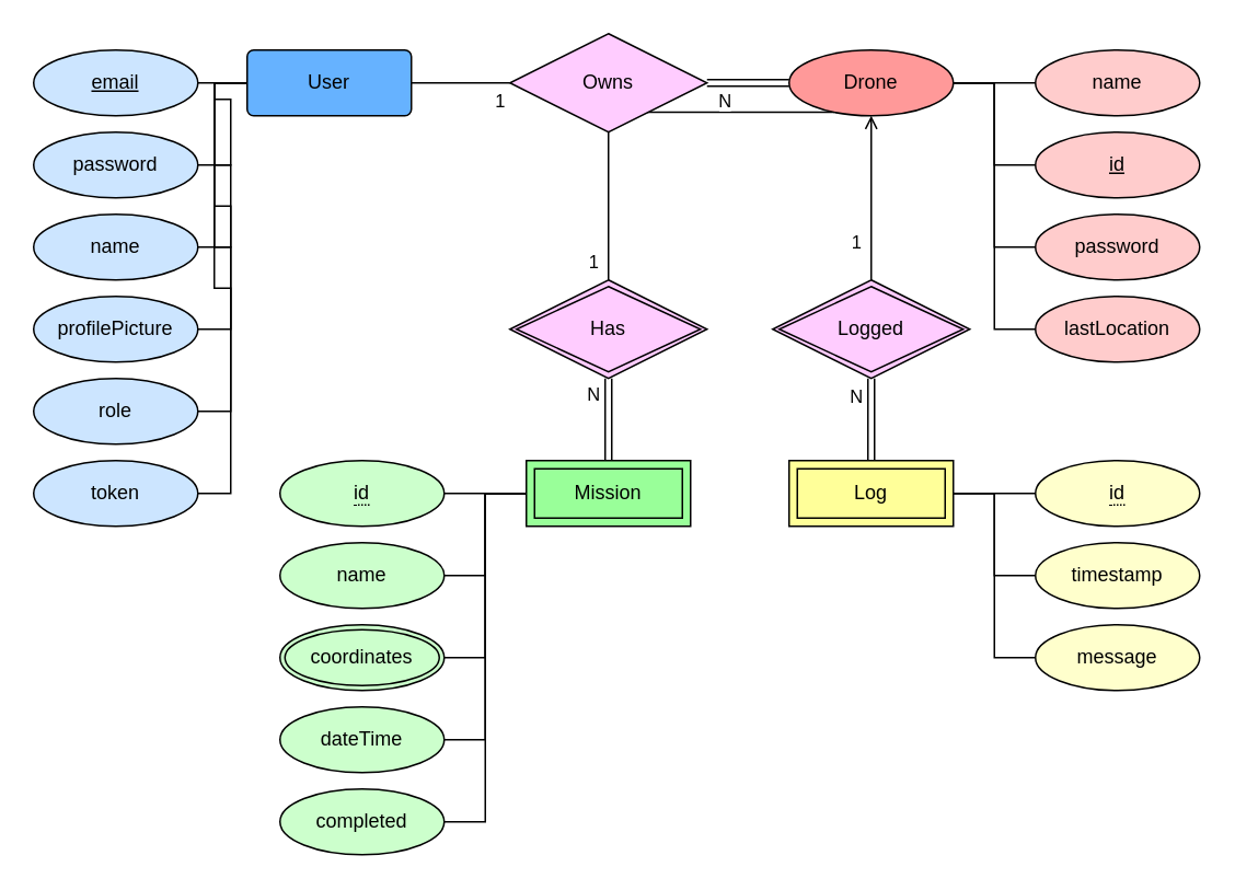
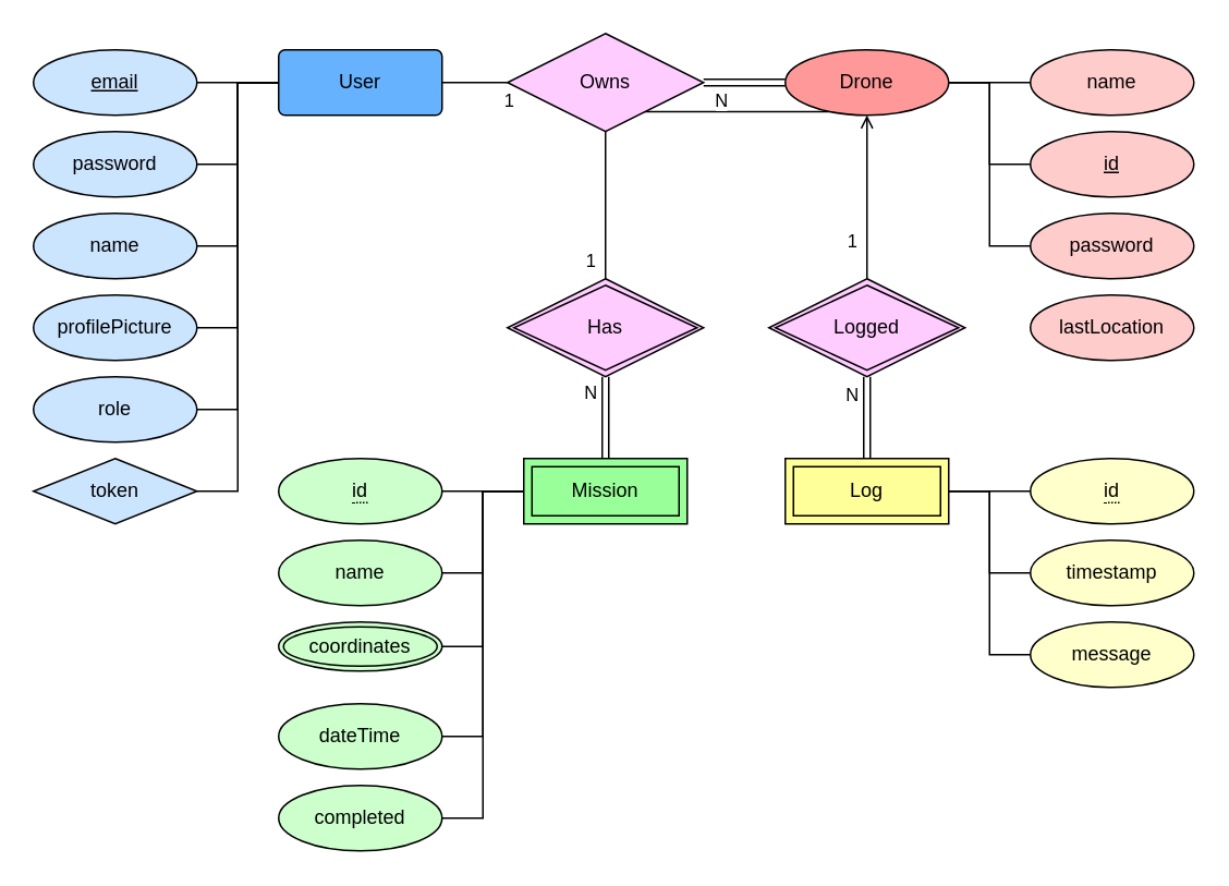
  <mxCell id="0" />
  <mxCell id="1" parent="0" />
  <mxCell id="2" style="edgeStyle=orthogonalEdgeStyle;rounded=0;orthogonalLoop=1;jettySize=auto;html=1;exitX=0;exitY=0.5;exitDx=0;exitDy=0;entryX=1;entryY=0.5;entryDx=0;entryDy=0;endArrow=none;endFill=0;" edge="1" parent="1" source="3" target="4"><mxGeometry relative="1" as="geometry" /></mxCell>
- <mxCell id="3" value="User" style="rounded=1;arcSize=10;whiteSpace=wrap;html=1;align=center;fillColor=#66B2FF;" vertex="1" parent="1"><mxGeometry x="150" y="30" width="100" height="40" as="geometry" /></mxCell>
+ <mxCell id="3" value="User" style="rounded=1;arcSize=10;whiteSpace=wrap;html=1;align=center;fillColor=#66B2FF;" vertex="1" parent="1"><mxGeometry x="170" y="30" width="100" height="40" as="geometry" /></mxCell>
  <mxCell id="4" value="&lt;u&gt;email&lt;/u&gt;" style="ellipse;whiteSpace=wrap;html=1;align=center;fillColor=#CCE5FF;" vertex="1" parent="1"><mxGeometry x="20" y="30" width="100" height="40" as="geometry" /></mxCell>
  <mxCell id="5" style="edgeStyle=orthogonalEdgeStyle;rounded=0;orthogonalLoop=1;jettySize=auto;html=1;exitX=1;exitY=0.5;exitDx=0;exitDy=0;entryX=0;entryY=0.5;entryDx=0;entryDy=0;endArrow=none;endFill=0;" edge="1" parent="1" source="6" target="3"><mxGeometry relative="1" as="geometry" /></mxCell>
  <mxCell id="6" value="password" style="ellipse;whiteSpace=wrap;html=1;align=center;fillColor=#CCE5FF;" vertex="1" parent="1"><mxGeometry x="20" y="80" width="100" height="40" as="geometry" /></mxCell>
  <mxCell id="7" style="edgeStyle=orthogonalEdgeStyle;rounded=0;orthogonalLoop=1;jettySize=auto;html=1;exitX=1;exitY=0.5;exitDx=0;exitDy=0;entryX=0;entryY=0.5;entryDx=0;entryDy=0;endArrow=none;endFill=0;" edge="1" parent="1" source="8" target="3"><mxGeometry relative="1" as="geometry" /></mxCell>
  <mxCell id="8" value="name" style="ellipse;whiteSpace=wrap;html=1;align=center;fillColor=#CCE5FF;" vertex="1" parent="1"><mxGeometry x="20" y="130" width="100" height="40" as="geometry" /></mxCell>
  <mxCell id="9" style="edgeStyle=orthogonalEdgeStyle;rounded=0;orthogonalLoop=1;jettySize=auto;html=1;exitX=1;exitY=0.5;exitDx=0;exitDy=0;entryX=0;entryY=0.5;entryDx=0;entryDy=0;endArrow=none;endFill=0;" edge="1" parent="1" source="10" target="3"><mxGeometry relative="1" as="geometry" /></mxCell>
  <mxCell id="10" value="profilePicture" style="ellipse;whiteSpace=wrap;html=1;align=center;fillColor=#CCE5FF;" vertex="1" parent="1"><mxGeometry x="20" y="180" width="100" height="40" as="geometry" /></mxCell>
  <mxCell id="11" style="edgeStyle=orthogonalEdgeStyle;rounded=0;orthogonalLoop=1;jettySize=auto;html=1;exitX=1;exitY=0.5;exitDx=0;exitDy=0;entryX=0;entryY=0.5;entryDx=0;entryDy=0;endArrow=none;endFill=0;" edge="1" parent="1" source="12" target="3"><mxGeometry relative="1" as="geometry" /></mxCell>
  <mxCell id="12" value="role" style="ellipse;whiteSpace=wrap;html=1;align=center;fillColor=#CCE5FF;" vertex="1" parent="1"><mxGeometry x="20" y="230" width="100" height="40" as="geometry" /></mxCell>
  <mxCell id="13" style="edgeStyle=orthogonalEdgeStyle;rounded=0;orthogonalLoop=1;jettySize=auto;html=1;exitX=1;exitY=0.5;exitDx=0;exitDy=0;entryX=0;entryY=0.5;entryDx=0;entryDy=0;endArrow=none;endFill=0;" edge="1" parent="1" source="14" target="3"><mxGeometry relative="1" as="geometry" /></mxCell>
- <mxCell id="14" value="token" style="ellipse;whiteSpace=wrap;html=1;align=center;fillColor=#CCE5FF;" vertex="1" parent="1"><mxGeometry x="20" y="280" width="100" height="40" as="geometry" /></mxCell>
+ <mxCell id="14" value="token" style="rhombus;whiteSpace=wrap;html=1;align=center;fillColor=#CCE5FF;" vertex="1" parent="1"><mxGeometry x="20" y="280" width="100" height="40" as="geometry" /></mxCell>
  <mxCell id="15" style="edgeStyle=orthogonalEdgeStyle;rounded=0;orthogonalLoop=1;jettySize=auto;html=1;exitX=0.25;exitY=1;exitDx=0;exitDy=0;entryX=0.5;entryY=0;entryDx=0;entryDy=0;endArrow=none;endFill=0;" edge="1" parent="1" source="17" target="46"><mxGeometry relative="1" as="geometry"><mxPoint x="370.24" y="115.92" as="targetPoint" /></mxGeometry></mxCell>
  <mxCell id="16" value="1" style="edgeLabel;html=1;align=center;verticalAlign=middle;resizable=0;points=[];" vertex="1" connectable="0" parent="15"><mxGeometry x="0.917" y="2" relative="1" as="geometry"><mxPoint x="-12" y="-2" as="offset" /></mxGeometry></mxCell>
  <mxCell id="17" value="Drone" style="ellipse;arcSize=10;whiteSpace=wrap;html=1;align=center;fillColor=#FF9999;comic=0;enumerate=0;treeMoving=0;treeFolding=0;deletable=1;shadow=0;sketch=0;glass=0;" vertex="1" parent="1"><mxGeometry x="480" y="30" width="100" height="40" as="geometry" /></mxCell>
  <mxCell id="18" style="edgeStyle=orthogonalEdgeStyle;rounded=0;orthogonalLoop=1;jettySize=auto;html=1;exitX=0;exitY=0.5;exitDx=0;exitDy=0;entryX=1;entryY=0.5;entryDx=0;entryDy=0;endArrow=none;endFill=0;" edge="1" parent="1" source="19" target="17"><mxGeometry relative="1" as="geometry" /></mxCell>
  <mxCell id="19" value="name" style="ellipse;whiteSpace=wrap;html=1;align=center;fillColor=#FFCCCC;" vertex="1" parent="1"><mxGeometry x="630" y="30" width="100" height="40" as="geometry" /></mxCell>
  <mxCell id="20" style="edgeStyle=orthogonalEdgeStyle;rounded=0;orthogonalLoop=1;jettySize=auto;html=1;exitX=0;exitY=0.5;exitDx=0;exitDy=0;entryX=1;entryY=0.5;entryDx=0;entryDy=0;endArrow=none;endFill=0;" edge="1" parent="1" source="21" target="17"><mxGeometry relative="1" as="geometry" /></mxCell>
  <mxCell id="21" value="&lt;u&gt;id&lt;/u&gt;" style="ellipse;whiteSpace=wrap;html=1;align=center;fillColor=#FFCCCC;" vertex="1" parent="1"><mxGeometry x="630" y="80" width="100" height="40" as="geometry" /></mxCell>
  <mxCell id="22" style="edgeStyle=orthogonalEdgeStyle;rounded=0;orthogonalLoop=1;jettySize=auto;html=1;exitX=0;exitY=0.5;exitDx=0;exitDy=0;entryX=1;entryY=0.5;entryDx=0;entryDy=0;endArrow=none;endFill=0;" edge="1" parent="1" source="23" target="17"><mxGeometry relative="1" as="geometry" /></mxCell>
  <mxCell id="23" value="password" style="ellipse;whiteSpace=wrap;html=1;align=center;fillColor=#FFCCCC;" vertex="1" parent="1"><mxGeometry x="630" y="130" width="100" height="40" as="geometry" /></mxCell>
  <mxCell id="24" style="edgeStyle=orthogonalEdgeStyle;rounded=0;orthogonalLoop=1;jettySize=auto;html=1;exitX=1;exitY=0.5;exitDx=0;exitDy=0;entryX=0;entryY=0.5;entryDx=0;entryDy=0;endArrow=none;endFill=0;" edge="1" parent="1" source="25" target="45"><mxGeometry relative="1" as="geometry" /></mxCell>
  <mxCell id="25" value="name" style="ellipse;whiteSpace=wrap;html=1;align=center;fillColor=#CCFFCC;" vertex="1" parent="1"><mxGeometry x="170" y="330" width="100" height="40" as="geometry" /></mxCell>
  <mxCell id="26" style="edgeStyle=orthogonalEdgeStyle;rounded=0;orthogonalLoop=1;jettySize=auto;html=1;exitX=1;exitY=0.5;exitDx=0;exitDy=0;entryX=0;entryY=0.5;entryDx=0;entryDy=0;endArrow=none;endFill=0;" edge="1" parent="1" source="27" target="45"><mxGeometry relative="1" as="geometry" /></mxCell>
  <mxCell id="27" value="dateTime" style="ellipse;whiteSpace=wrap;html=1;align=center;fillColor=#CCFFCC;" vertex="1" parent="1"><mxGeometry x="170" y="430" width="100" height="40" as="geometry" /></mxCell>
  <mxCell id="28" style="edgeStyle=orthogonalEdgeStyle;rounded=0;orthogonalLoop=1;jettySize=auto;html=1;exitX=1;exitY=0.5;exitDx=0;exitDy=0;entryX=0;entryY=0.5;entryDx=0;entryDy=0;endArrow=none;endFill=0;" edge="1" parent="1" source="29" target="45"><mxGeometry relative="1" as="geometry" /></mxCell>
  <mxCell id="29" value="completed" style="ellipse;whiteSpace=wrap;html=1;align=center;fillColor=#CCFFCC;" vertex="1" parent="1"><mxGeometry x="170" y="480" width="100" height="40" as="geometry" /></mxCell>
  <mxCell id="30" style="edgeStyle=orthogonalEdgeStyle;rounded=0;orthogonalLoop=1;jettySize=auto;html=1;exitX=1;exitY=0.5;exitDx=0;exitDy=0;entryX=0;entryY=0.5;entryDx=0;entryDy=0;endArrow=none;endFill=0;" edge="1" parent="1" source="31" target="45"><mxGeometry relative="1" as="geometry" /></mxCell>
- <mxCell id="31" value="coordinates" style="ellipse;shape=doubleEllipse;margin=3;whiteSpace=wrap;html=1;align=center;fillColor=#CCFFCC;" vertex="1" parent="1"><mxGeometry x="170" y="380" width="100" height="40" as="geometry" /></mxCell>
+ <mxCell id="31" value="coordinates" style="ellipse;shape=doubleEllipse;margin=3;whiteSpace=wrap;html=1;align=center;fillColor=#CCFFCC;" vertex="1" parent="1"><mxGeometry x="170" y="380" width="100" height="30" as="geometry" /></mxCell>
  <mxCell id="32" style="edgeStyle=orthogonalEdgeStyle;rounded=0;orthogonalLoop=1;jettySize=auto;html=1;exitX=0;exitY=0.5;exitDx=0;exitDy=0;entryX=1;entryY=0.5;entryDx=0;entryDy=0;endArrow=none;endFill=0;" edge="1" parent="1" source="33" target="51"><mxGeometry relative="1" as="geometry" /></mxCell>
  <mxCell id="33" value="timestamp" style="ellipse;whiteSpace=wrap;html=1;align=center;fillColor=#FFFFCC;" vertex="1" parent="1"><mxGeometry x="630" y="330" width="100" height="40" as="geometry" /></mxCell>
  <mxCell id="34" style="edgeStyle=orthogonalEdgeStyle;rounded=0;orthogonalLoop=1;jettySize=auto;html=1;exitX=0;exitY=0.5;exitDx=0;exitDy=0;entryX=1;entryY=0.5;entryDx=0;entryDy=0;endArrow=none;endFill=0;" edge="1" parent="1" source="35" target="51"><mxGeometry relative="1" as="geometry" /></mxCell>
  <mxCell id="35" value="message" style="ellipse;whiteSpace=wrap;html=1;align=center;fillColor=#FFFFCC;" vertex="1" parent="1"><mxGeometry x="630" y="380" width="100" height="40" as="geometry" /></mxCell>
  <mxCell id="36" style="edgeStyle=orthogonalEdgeStyle;rounded=0;orthogonalLoop=1;jettySize=auto;html=1;exitX=0;exitY=0.5;exitDx=0;exitDy=0;entryX=1;entryY=0.5;entryDx=0;entryDy=0;endArrow=none;endFill=0;" edge="1" parent="1" source="40" target="3"><mxGeometry relative="1" as="geometry" /></mxCell>
  <mxCell id="37" value="1" style="edgeLabel;html=1;align=center;verticalAlign=middle;resizable=0;points=[];" vertex="1" connectable="0" parent="36"><mxGeometry x="-0.302" y="1" relative="1" as="geometry"><mxPoint x="14" y="9" as="offset" /></mxGeometry></mxCell>
  <mxCell id="38" style="edgeStyle=orthogonalEdgeStyle;rounded=0;orthogonalLoop=1;jettySize=auto;html=1;exitX=1;exitY=0.5;exitDx=0;exitDy=0;entryX=0;entryY=0.5;entryDx=0;entryDy=0;endArrow=none;endFill=0;shape=link;" edge="1" parent="1" source="40" target="17"><mxGeometry relative="1" as="geometry" /></mxCell>
  <mxCell id="39" value="N" style="edgeLabel;html=1;align=center;verticalAlign=middle;resizable=0;points=[];" vertex="1" connectable="0" parent="38"><mxGeometry x="-0.214" relative="1" as="geometry"><mxPoint x="-10" y="10" as="offset" /></mxGeometry></mxCell>
  <mxCell id="40" value="Owns" style="shape=rhombus;perimeter=rhombusPerimeter;whiteSpace=wrap;html=1;align=center;fillColor=#FFCCFF;" vertex="1" parent="1"><mxGeometry x="310" width="120" height="60" as="geometry" y="20" /></mxCell>
  <mxCell id="41" style="edgeStyle=orthogonalEdgeStyle;rounded=0;orthogonalLoop=1;jettySize=auto;html=1;exitX=0.5;exitY=1;exitDx=0;exitDy=0;endArrow=none;endFill=0;entryX=0.5;entryY=0;entryDx=0;entryDy=0;shape=link;" edge="1" parent="1" source="46" target="45"><mxGeometry relative="1" as="geometry"><mxPoint x="370" y="180" as="sourcePoint" /><mxPoint x="370" y="230" as="targetPoint" /></mxGeometry></mxCell>
  <mxCell id="42" value="N" style="edgeLabel;html=1;align=center;verticalAlign=middle;resizable=0;points=[];" vertex="1" connectable="0" parent="41"><mxGeometry x="-0.653" y="-1" relative="1" as="geometry"><mxPoint x="-9" as="offset" /></mxGeometry></mxCell>
  <mxCell id="43" style="edgeStyle=orthogonalEdgeStyle;rounded=0;orthogonalLoop=1;jettySize=auto;html=1;entryX=0.5;entryY=1;entryDx=0;entryDy=0;endArrow=open;endFill=0;exitX=0.5;exitY=0;exitDx=0;exitDy=0;" edge="1" parent="1" source="54" target="17"><mxGeometry relative="1" as="geometry"><mxPoint x="550" y="100" as="sourcePoint" /></mxGeometry></mxCell>
  <mxCell id="44" value="1" style="edgeLabel;html=1;align=center;verticalAlign=middle;resizable=0;points=[];" vertex="1" connectable="0" parent="43"><mxGeometry x="-0.526" y="-2" relative="1" as="geometry"><mxPoint x="-12" as="offset" /></mxGeometry></mxCell>
  <mxCell id="45" value="Mission" style="shape=ext;margin=3;double=1;whiteSpace=wrap;html=1;align=center;fillColor=#99FF99;" vertex="1" parent="1"><mxGeometry x="320" y="280" width="100" height="40" as="geometry" /></mxCell>
  <mxCell id="46" value="Has" style="shape=rhombus;double=1;perimeter=rhombusPerimeter;whiteSpace=wrap;html=1;align=center;fillColor=#FFCCFF;" vertex="1" parent="1"><mxGeometry x="310" y="170" width="120" height="60" as="geometry" /></mxCell>
  <mxCell id="47" style="edgeStyle=orthogonalEdgeStyle;rounded=0;orthogonalLoop=1;jettySize=auto;html=1;exitX=1;exitY=0.5;exitDx=0;exitDy=0;entryX=0;entryY=0.5;entryDx=0;entryDy=0;endArrow=none;endFill=0;" edge="1" parent="1" source="48" target="45"><mxGeometry relative="1" as="geometry" /></mxCell>
  <mxCell id="48" value="&lt;span style=&quot;border-bottom: 1px dotted&quot;&gt;id&lt;/span&gt;" style="ellipse;whiteSpace=wrap;html=1;align=center;fillColor=#CCFFCC;" vertex="1" parent="1"><mxGeometry x="170" y="280" width="100" height="40" as="geometry" /></mxCell>
  <mxCell id="49" value="&lt;span style=&quot;border-bottom: 1px dotted&quot;&gt;id&lt;/span&gt;" style="ellipse;whiteSpace=wrap;html=1;align=center;fillColor=#FFFFCC;" vertex="1" parent="1"><mxGeometry x="630" y="280" width="100" height="40" as="geometry" /></mxCell>
  <mxCell id="50" style="edgeStyle=orthogonalEdgeStyle;rounded=0;orthogonalLoop=1;jettySize=auto;html=1;exitX=1;exitY=0.5;exitDx=0;exitDy=0;entryX=0;entryY=0.5;entryDx=0;entryDy=0;endArrow=none;endFill=0;" edge="1" parent="1" source="51" target="49"><mxGeometry relative="1" as="geometry" /></mxCell>
  <mxCell id="51" value="Log" style="shape=ext;margin=3;double=1;whiteSpace=wrap;html=1;align=center;fillColor=#FFFF99;" vertex="1" parent="1"><mxGeometry x="480" y="280" width="100" height="40" as="geometry" /></mxCell>
  <mxCell id="52" style="edgeStyle=orthogonalEdgeStyle;rounded=0;orthogonalLoop=1;jettySize=auto;html=1;exitX=0.5;exitY=1;exitDx=0;exitDy=0;entryX=0.5;entryY=0;entryDx=0;entryDy=0;endArrow=none;endFill=0;shape=link;" edge="1" parent="1" source="54" target="51"><mxGeometry relative="1" as="geometry" /></mxCell>
  <mxCell id="53" value="N" style="edgeLabel;html=1;align=center;verticalAlign=middle;resizable=0;points=[];" vertex="1" connectable="0" parent="52"><mxGeometry x="0.41" relative="1" as="geometry"><mxPoint x="-10" y="-25" as="offset" /></mxGeometry></mxCell>
  <mxCell id="54" value="Logged" style="shape=rhombus;double=1;perimeter=rhombusPerimeter;whiteSpace=wrap;html=1;align=center;fillColor=#FFCCFF;" vertex="1" parent="1"><mxGeometry x="470" y="170" width="120" height="60" as="geometry" /></mxCell>
- <mxCell id="55" style="edgeStyle=orthogonalEdgeStyle;rounded=0;orthogonalLoop=1;jettySize=auto;html=1;exitX=0;exitY=0.5;exitDx=0;exitDy=0;entryX=1;entryY=0.5;entryDx=0;entryDy=0;endArrow=none;endFill=0;" edge="1" parent="1" source="56" target="17"><mxGeometry relative="1" as="geometry" /></mxCell>
  <mxCell id="56" value="lastLocation" style="ellipse;whiteSpace=wrap;html=1;align=center;fillColor=#FFCCCC;" vertex="1" parent="1"><mxGeometry x="630" y="180" width="100" height="40" as="geometry" /></mxCell>
